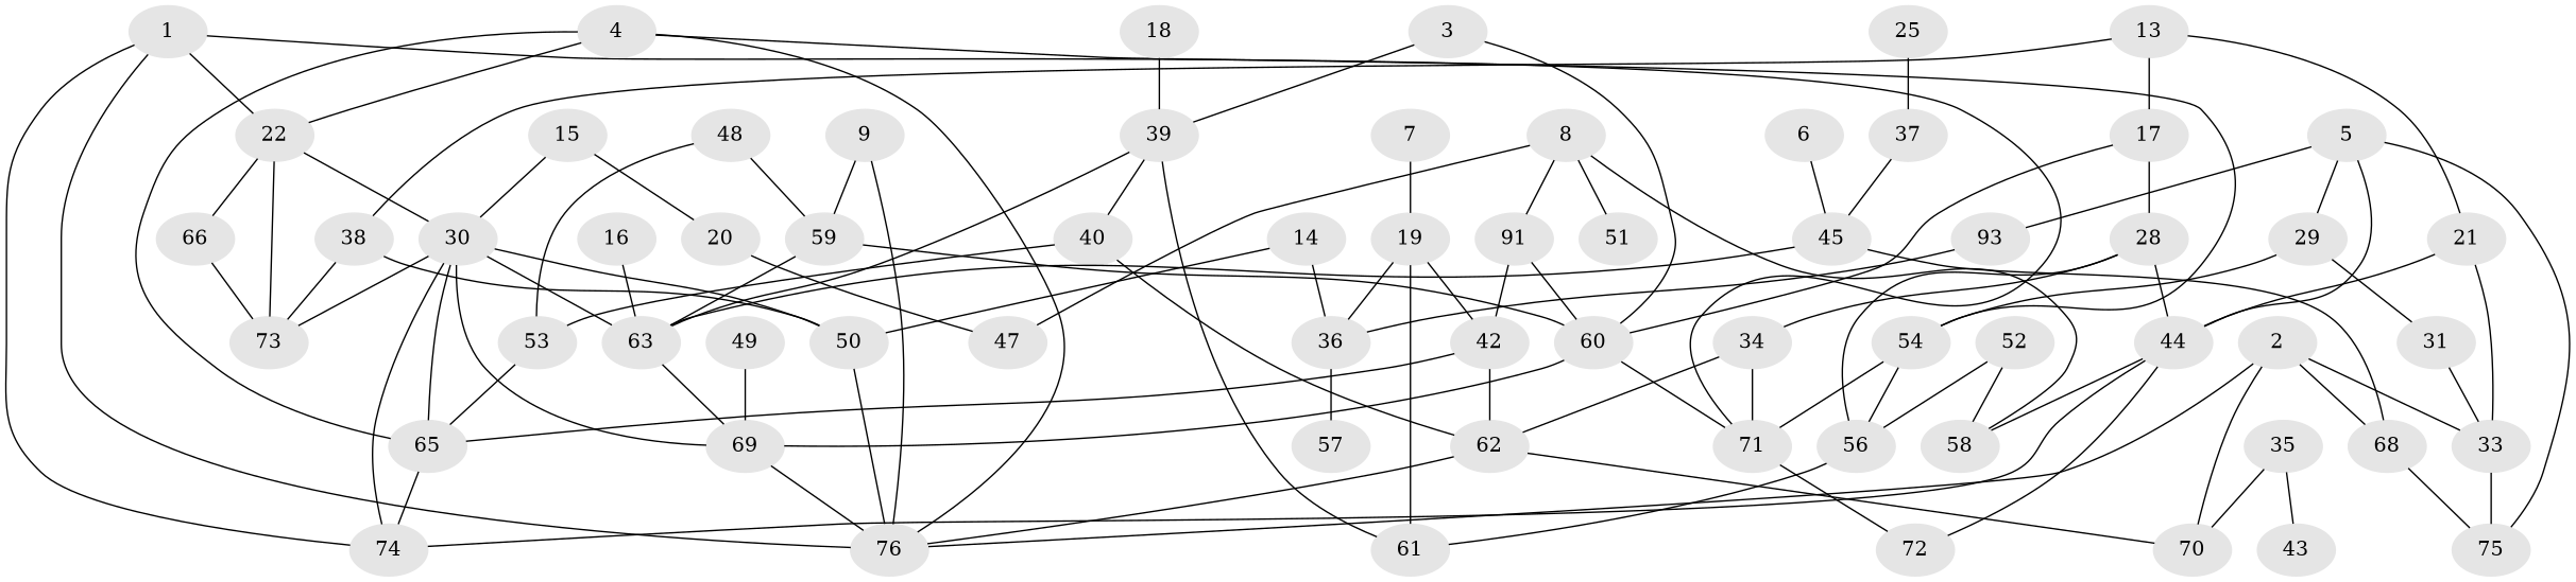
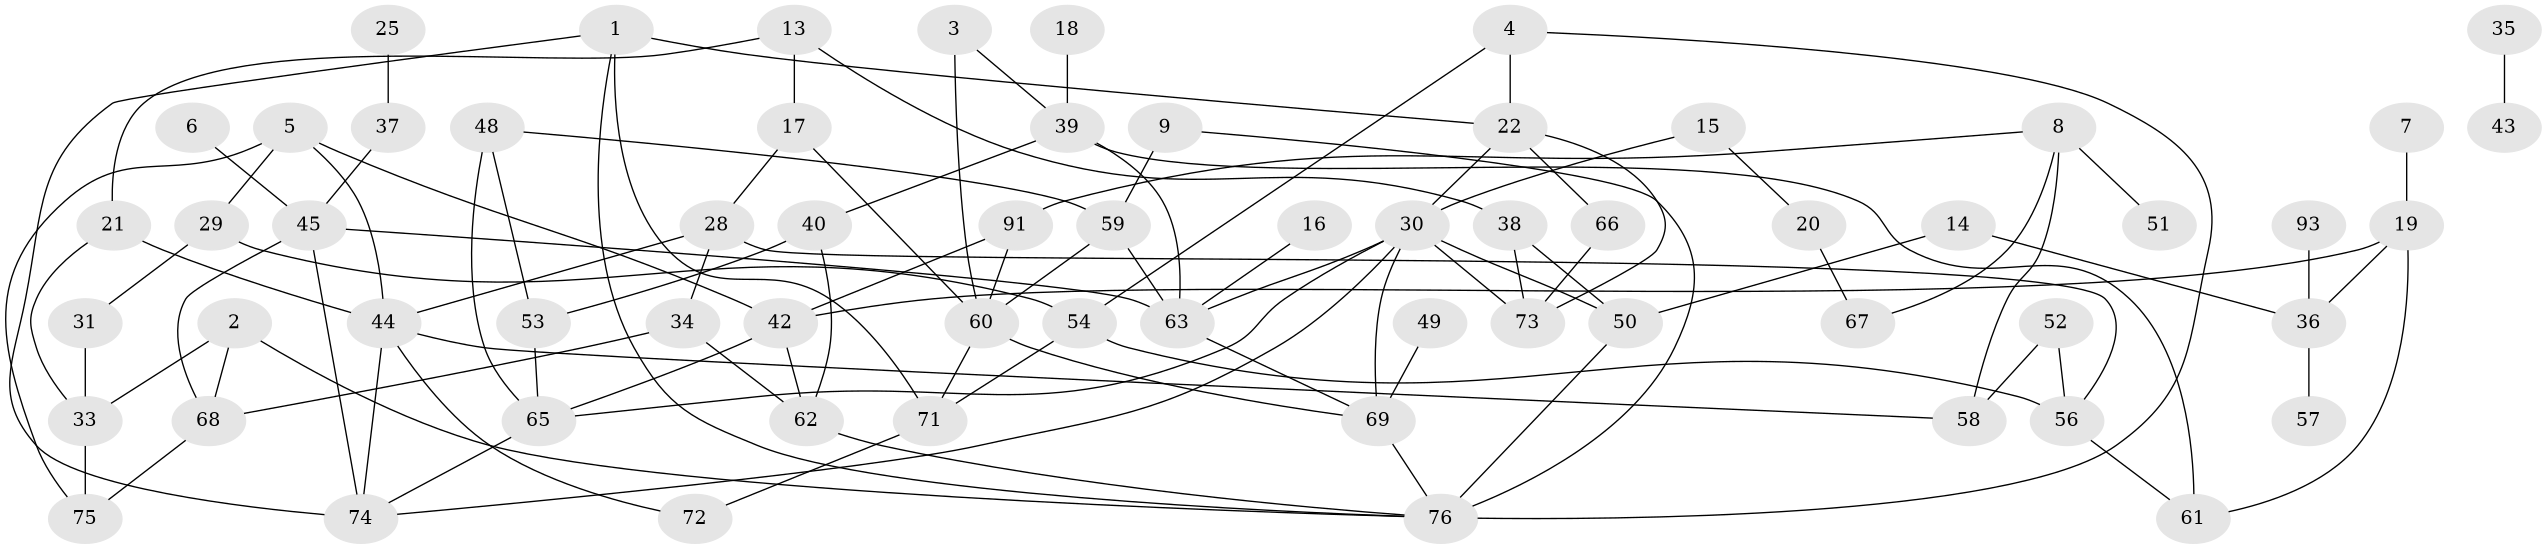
  graph {
    node [color=gray90 style=filled]
    edge [weight=1.0]
    1
    22
    71
    74
    76
    30
    66
    73
    72
    2
    33
    68
-   70
    75
    3
    39
    60
    63
    61
    40
    69
    4
    54
    56
    n25 [label=93]
    5
    29
    44
    20
-   47
+   47 [label=67]
    36
    31
    58
    6
    45
    7
    19
    42
    n39 [label=91]
    8
    51
    9
    59
    65
    62
    13
    17
    21
    38
    28
    50
    14
    57
    15
    16
    34
    18
    25
    37
    52
    35
    43
    53
    48
    49
    1 -- 22
    1 -- 71
    1 -- 74
    1 -- 76
    22 -- 30
    22 -- 66
    22 -- 73
    71 -- 72
    30 -- 74
    30 -- 73
    30 -- 63
    30 -- 69
    30 -- 65
    30 -- 50
    66 -- 73
    2 -- 76
    2 -- 33
    2 -- 68
-   2 -- 70
    33 -- 75
    68 -- 75
    3 -- 39
    3 -- 60
    39 -- 63
    39 -- 61
    39 -- 40
    60 -- 71
    60 -- 69
    63 -- 69
    40 -- 62
    40 -- 53
    69 -- 76
    4 -- 22
    4 -- 76
    4 -- 54
    54 -- 71
    54 -- 56
    56 -- 61
    n25 -- 36
    5 -- 75
-   5 -- n25
+   5 -- 42
    5 -- 29
    5 -- 44
    29 -- 54
    29 -- 31
    44 -- 74
    44 -- 72
    44 -- 58
    20 -- 47
    36 -- 57
    31 -- 33
    6 -- 45
+   45 -- 74
    45 -- 68
    45 -- 63
    7 -- 19
    19 -- 61
    19 -- 36
    19 -- 42
    42 -- 65
    42 -- 62
    n39 -- 60
    n39 -- 42
    8 -- 47
    8 -- 58
    8 -- n39
    8 -- 51
    9 -- 76
    9 -- 59
    59 -- 60
    59 -- 63
    65 -- 74
    62 -- 76
-   62 -- 70
    13 -- 17
    13 -- 21
    13 -- 38
    17 -- 60
    17 -- 28
    21 -- 33
    21 -- 44
    38 -- 73
    38 -- 50
    28 -- 56
    28 -- 44
    28 -- 34
    50 -- 76 [weight=2.0]
    14 -- 36
    14 -- 50
    15 -- 30
    15 -- 20
    16 -- 63
-   34 -- 71
+   34 -- 68
    34 -- 62
    18 -- 39
    25 -- 37
    37 -- 45
    52 -- 56
    52 -- 58
-   35 -- 70
    35 -- 43
    53 -- 65
    48 -- 59
-   4 -- 65
+   48 -- 65
    48 -- 53
    49 -- 69
  }
